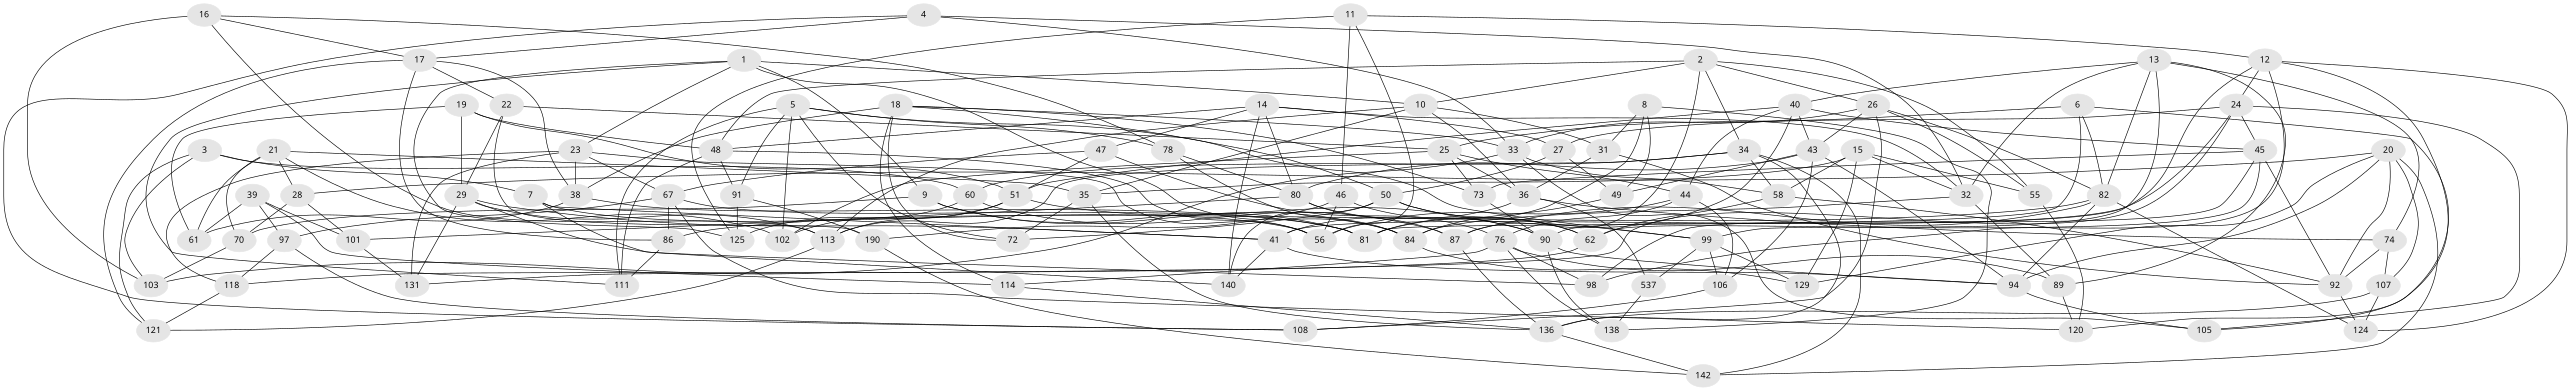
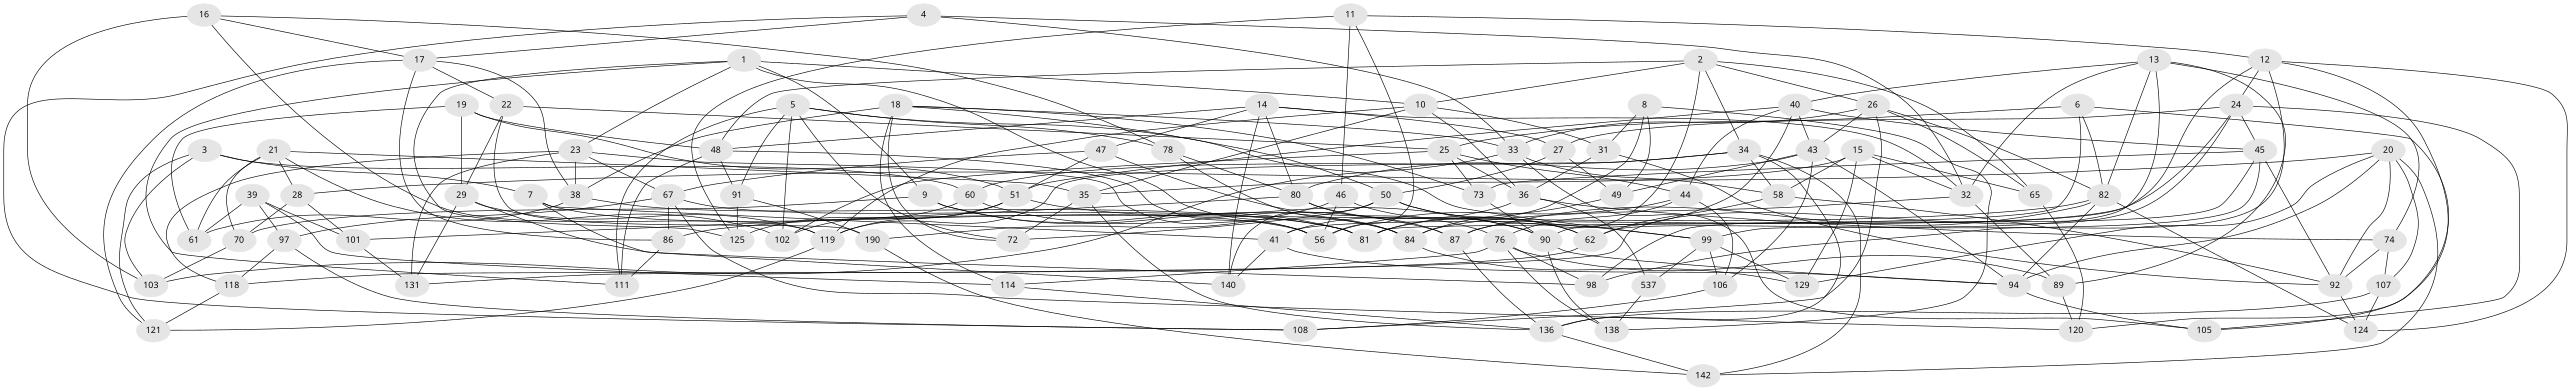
  graph {
    fontname="Noto Sans"
    node [color=gray90 fontname="Noto Sans" style=filled]
    edge [fontname="Noto Sans"]
    1 [super="+30"]
    9
    10 [super="+52"]
    23 [super="+75"]
    84 [super="+141"]
    111
    125
    81 [super="+96"]
    70
    31
    35 [super="+83"]
    36 [super="+57"]
-   119 [super="+144" label=113]
+   119 [super="+144"]
    56 [super="+127"]
    38 [super="+59"]
    67 [super="+112"]
    118
    131
    129
    2 [super="+55"]
    26 [super="+88"]
    34 [super="+130"]
    48 [super="+133"]
-   65 [super="+122" label=55]
+   65 [super="+122"]
    87 [super="+120"]
    33 [super="+64"]
    108
    82 [super="+123"]
    43 [super="+148"]
    60 [super="+147"]
    58 [super="+66"]
    142
    136 [super="+146"]
    91
    n35 [label=120]
    3
    7
    103
    121
    41 [super="+104"]
    140
    102
    17 [super="+117"]
    22
    86
    4
    32 [super="+145"]
    89
    105
    5 [super="+128"]
    72
    78
    99 [super="+143"]
    80 [super="+116"]
    n55 [label=190]
    n56 [label=537]
    106
    25 [super="+149"]
    73
    44 [super="+54"]
    6
    94 [super="+113"]
    8
    49
    138
    92 [super="+139"]
    74
    12 [super="+132"]
    24 [super="+85"]
    90 [super="+109"]
    98
    124
    11
    46
    62 [super="+77"]
    27
    45 [super="+63"]
    13 [super="+37"]
    40 [super="+135"]
    51 [super="+69"]
    107
    14 [super="+79"]
    47
    50 [super="+68"]
    76 [super="+95"]
    101
    15 [super="+53"]
    16
    29 [super="+42"]
    61
    18 [super="+71"]
    114
    19
    20 [super="+115"]
    28
    21 [super="+110"]
    97
    39
    1 -- 9
    1 -- 10
    1 -- 23
    1 -- 84
    1 -- 111
    1 -- 125
    9 -- 84
    9 -- 81
    9 -- 70
    10 -- 31
    10 -- 35
    10 -- 36
    10 -- 119
    23 -- 56
    23 -- 38
    23 -- 67
    23 -- 118
    23 -- 131
    84 -- 129
    70 -- 103
    31 -- 36
    31 -- 92
    35 -- 136
    35 -- 72
    36 -- 41
    36 -- n56
    36 -- 74
    119 -- 121
    38 -- 81
    38 -- 61
    67 -- 81
    67 -- n35
    67 -- 86
    67 -- 97
    118 -- 121
    2 -- 10
    2 -- 26
    2 -- 34
    2 -- 48
    2 -- 65
    2 -- 87
    26 -- 65
    26 -- 33
    26 -- 108
    26 -- 82
    26 -- 43
    34 -- 119
    34 -- 60
    34 -- 58
    34 -- 142
    34 -- 136
    48 -- 111
    48 -- 56
    48 -- 91
    65 -- n35
    87 -- 136
    33 -- 58
    33 -- 103
    33 -- 105
    82 -- 87
    82 -- 86
    82 -- 94
    82 -- 124
    43 -- 80
    43 -- 106
    43 -- 94
    43 -- 49
    60 -- 87
    60 -- 102
    58 -- 92
    58 -- 62 [weight=2]
    136 -- 142
    91 -- 125
    91 -- n55
    3 -- 60
    3 -- 7
    3 -- 103
    3 -- 121
    7 -- 56
    7 -- 41
    7 -- 140
    41 -- 140
    41 -- 94
    17 -- 38
    17 -- 121
    17 -- 22
    17 -- 86
    22 -- n55
    22 -- 25
    22 -- 29
    86 -- 111
    4 -- 33
    4 -- 108
    4 -- 17
    4 -- 32
    32 -- 84
    32 -- 89
    89 -- n35
    5 -- 111
    5 -- 91
    5 -- 102
    5 -- 72
    5 -- 78
    5 -- 99
    78 -- 84
    78 -- 80
    99 -- 129
    99 -- n56
    99 -- 106
    80 -- 87
    80 -- 90
    80 -- 101
    n55 -- 142
    n56 -- 138
    106 -- 108
    25 -- 36
    25 -- 102
    25 -- 73
    25 -- 44
    73 -- 90
    44 -- 56
    44 -- 106
    44 -- 76
    6 -- 81
    6 -- 82
    6 -- 105
    6 -- 25
    94 -- 105
    8 -- 81
    8 -- 31
    8 -- 49
    8 -- 138
    49 -- 84
    92 -- 124
    74 -- 92
    74 -- 107
    12 -- n35
    12 -- 24
    12 -- 90
    12 -- 98
    12 -- 124
    24 -- 131
    24 -- 41
    24 -- 105
    24 -- 27
    24 -- 45
    90 -- 94
    90 -- 138
    11 -- 125
    11 -- 56
    11 -- 12
    11 -- 46
    46 -- 56
    46 -- n55
    46 -- 62
    62 -- 118
    27 -- 49
    27 -- 50
    45 -- 99
    45 -- 73
    45 -- 92
    45 -- 98
    13 -- 82
    13 -- 32
    13 -- 89
    13 -- 74
    13 -- 62
    13 -- 40
    40 -- 81
    40 -- 43
    40 -- 44
    40 -- 45
    40 -- 51
    51 -- 125
    51 -- 119
    51 -- 90
    107 -- 136
    107 -- 124
    14 -- 48
    14 -- 140
    14 -- 32
    14 -- 80
    14 -- 27
    14 -- 47
    47 -- 67
    47 -- 51
    47 -- 76
    50 -- 140
    50 -- 72
    50 -- 99
    50 -- 62
    76 -- 89
    76 -- 138
    76 -- 98
    76 -- 114
    101 -- 131
    15 -- 35 [weight=2]
    15 -- 129
    15 -- 65
    15 -- 58
    15 -- 32
    16 -- 119
    16 -- 103
    16 -- 17
    16 -- 78
    29 -- 119
    29 -- 131
-   29 -- 41
    29 -- 98
    18 -- 38
    18 -- 33
    18 -- 72
    18 -- 73
    18 -- 50
    18 -- 114
    114 -- 136
    19 -- 48
    19 -- 51
    19 -- 29
    19 -- 61
    20 -- 129
    20 -- 142
    20 -- 94
    20 -- 92
    20 -- 107
    20 -- 28
    28 -- 70
    28 -- 101
    21 -- 70
    21 -- 35
    21 -- 102
    21 -- 61
    21 -- 28
    97 -- 118
    97 -- 108
    39 -- 101
    39 -- 61
    39 -- 114
    39 -- 97
  }
